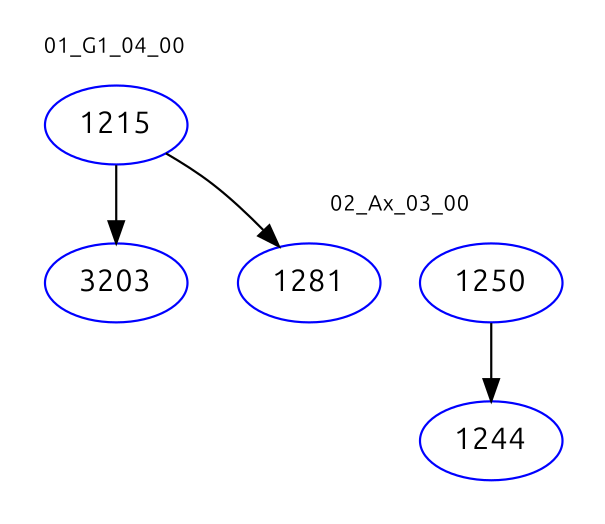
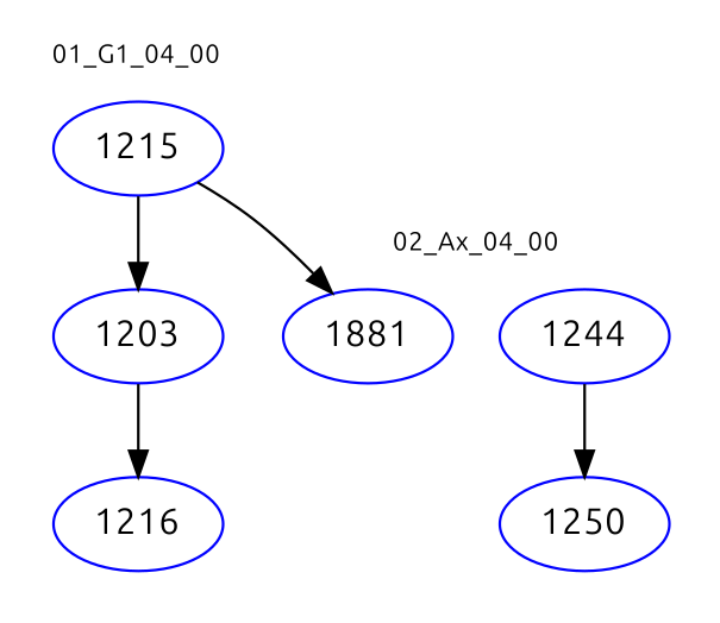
  digraph {
    fontname=Ubuntu
    node [color=blue fontname=Ubuntu]
    edge [color=black fontname=Ubuntu]
    n1 [label=1250]
    n2 [label=1244]
-   n3 [label=1281]
+   n3 [label=1881]
    n4 [label=1215]
-   n5 [label=3203]
+   n5 [label=1203]
+   n6 [label=1216]
    subgraph cluster_1 {
      color=white
      fontsize=10
-     label="02_Ax_03_00"
+     label="02_Ax_04_00"
      n1
      n2
      n3
    }
    subgraph cluster_2 {
      color=white
      fontsize=10
      label="01_G1_04_00"
      n4
      n5
+     n6
    }
-   n1 -> n2
+   n2 -> n1
    n4 -> n3
    n4 -> n5
+   n5 -> n6
  }
